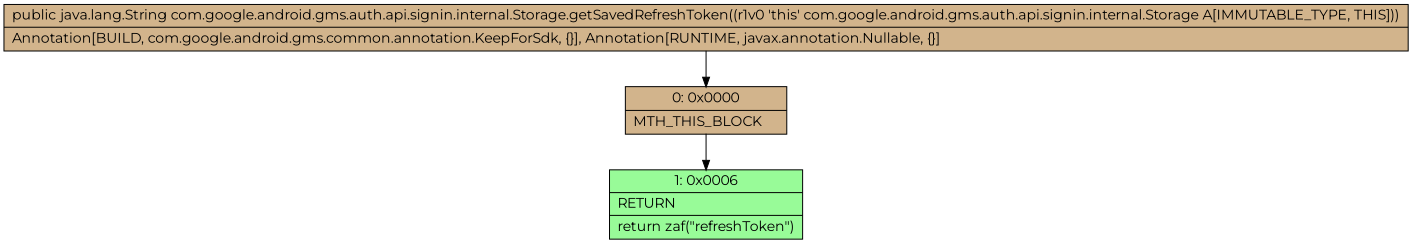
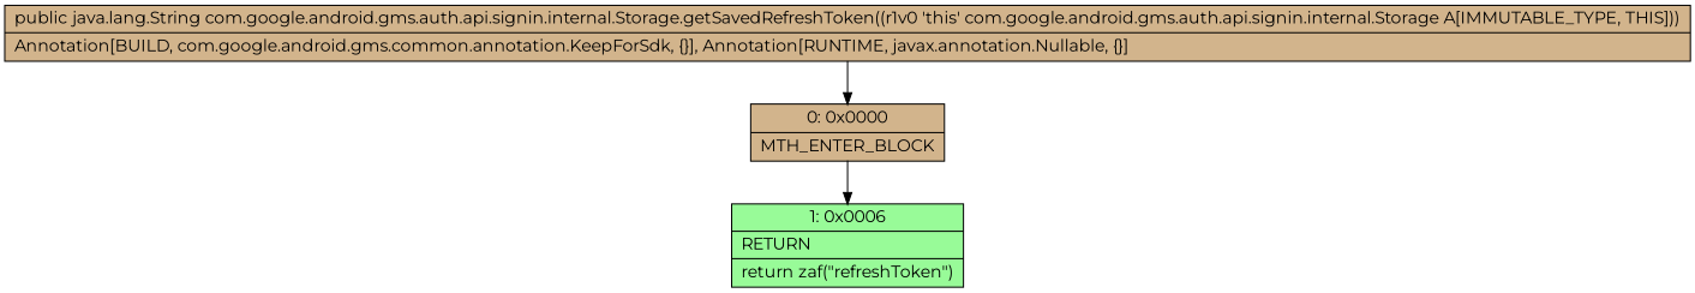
  digraph {
    fontname=Montserrat
    node [shape=record style=filled fillcolor=tan fontname=Montserrat]
    edge [fontname=Montserrat]
-   n1 [label="{0\:\ 0x0000|MTH_THIS_BLOCK\l}"]
+   n1 [label="{0\:\ 0x0000|MTH_ENTER_BLOCK\l}"]
    n2 [label="{1\:\ 0x0006|RETURN\l|return zaf(\"refreshToken\")\l}" fillcolor=palegreen]
    n3 [label="{public java.lang.String com.google.android.gms.auth.api.signin.internal.Storage.getSavedRefreshToken((r1v0 'this' com.google.android.gms.auth.api.signin.internal.Storage A[IMMUTABLE_TYPE, THIS]))  | Annotation[BUILD, com.google.android.gms.common.annotation.KeepForSdk, \{\}], Annotation[RUNTIME, javax.annotation.Nullable, \{\}]\l}"]
    n1 -> n2
    n3 -> n1
  }
